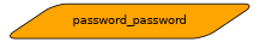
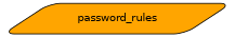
  digraph {
-   password_rules [fillcolor=orange fontname=Helvetica fontsize=12 shape=parallelogram style="rounded, filled,filled" label=password_password]
+   password_rules [fillcolor=orange fontname=Helvetica fontsize=12 shape=parallelogram style="rounded, filled,filled"]
  }
